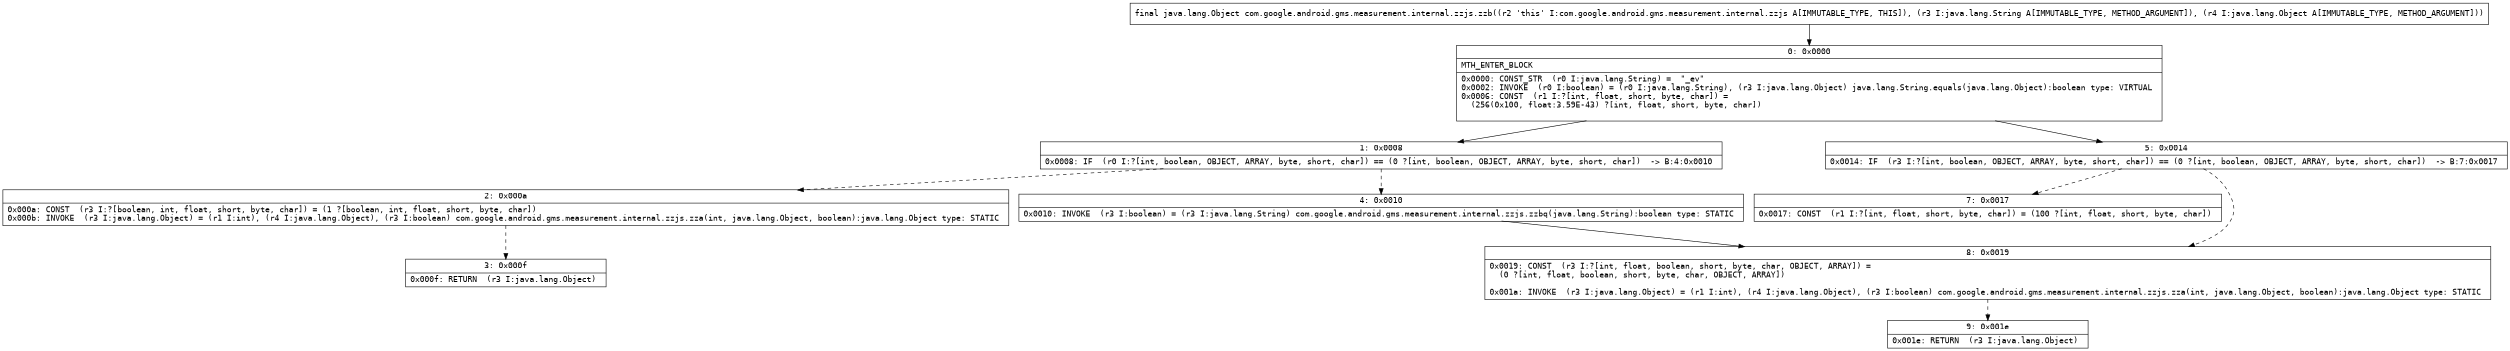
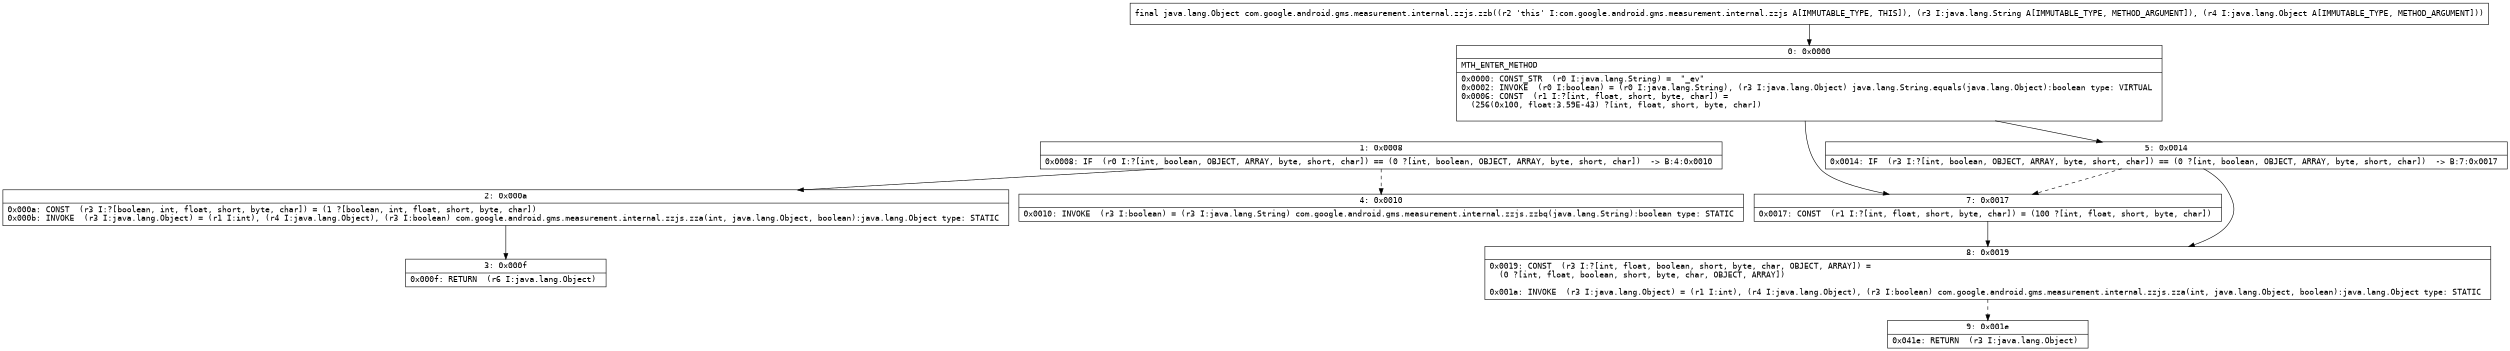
  digraph {
    fontname="DejaVu Sans Mono"
    node [fontname="DejaVu Sans Mono" shape=record]
    edge [fontname="DejaVu Sans Mono"]
-   n1 [label="{0\:\ 0x0000|MTH_ENTER_BLOCK\l|0x0000: CONST_STR  (r0 I:java.lang.String) =  \"_ev\" \l0x0002: INVOKE  (r0 I:boolean) = (r0 I:java.lang.String), (r3 I:java.lang.Object) java.lang.String.equals(java.lang.Object):boolean type: VIRTUAL \l0x0006: CONST  (r1 I:?[int, float, short, byte, char]) = \l  (256(0x100, float:3.59E\-43) ?[int, float, short, byte, char])\l \l}"]
+   n1 [label="{0\:\ 0x0000|MTH_ENTER_METHOD\l|0x0000: CONST_STR  (r0 I:java.lang.String) =  \"_ev\" \l0x0002: INVOKE  (r0 I:boolean) = (r0 I:java.lang.String), (r3 I:java.lang.Object) java.lang.String.equals(java.lang.Object):boolean type: VIRTUAL \l0x0006: CONST  (r1 I:?[int, float, short, byte, char]) = \l  (256(0x100, float:3.59E\-43) ?[int, float, short, byte, char])\l \l}"]
    n2 [label="{1\:\ 0x0008|0x0008: IF  (r0 I:?[int, boolean, OBJECT, ARRAY, byte, short, char]) == (0 ?[int, boolean, OBJECT, ARRAY, byte, short, char])  \-\> B:4:0x0010 \l}"]
    n3 [label="{5\:\ 0x0014|0x0014: IF  (r3 I:?[int, boolean, OBJECT, ARRAY, byte, short, char]) == (0 ?[int, boolean, OBJECT, ARRAY, byte, short, char])  \-\> B:7:0x0017 \l}"]
    n4 [label="{2\:\ 0x000a|0x000a: CONST  (r3 I:?[boolean, int, float, short, byte, char]) = (1 ?[boolean, int, float, short, byte, char]) \l0x000b: INVOKE  (r3 I:java.lang.Object) = (r1 I:int), (r4 I:java.lang.Object), (r3 I:boolean) com.google.android.gms.measurement.internal.zzjs.zza(int, java.lang.Object, boolean):java.lang.Object type: STATIC \l}"]
    n5 [label="{4\:\ 0x0010|0x0010: INVOKE  (r3 I:boolean) = (r3 I:java.lang.String) com.google.android.gms.measurement.internal.zzjs.zzbq(java.lang.String):boolean type: STATIC \l}"]
-   n6 [label="{3\:\ 0x000f|0x000f: RETURN  (r3 I:java.lang.Object) \l}"]
+   n6 [label="{3\:\ 0x000f|0x000f: RETURN  (r6 I:java.lang.Object) \l}"]
    n7 [label="{7\:\ 0x0017|0x0017: CONST  (r1 I:?[int, float, short, byte, char]) = (100 ?[int, float, short, byte, char]) \l}"]
    n8 [label="{8\:\ 0x0019|0x0019: CONST  (r3 I:?[int, float, boolean, short, byte, char, OBJECT, ARRAY]) = \l  (0 ?[int, float, boolean, short, byte, char, OBJECT, ARRAY])\l \l0x001a: INVOKE  (r3 I:java.lang.Object) = (r1 I:int), (r4 I:java.lang.Object), (r3 I:boolean) com.google.android.gms.measurement.internal.zzjs.zza(int, java.lang.Object, boolean):java.lang.Object type: STATIC \l}"]
-   n9 [label="{9\:\ 0x001e|0x001e: RETURN  (r3 I:java.lang.Object) \l}"]
+   n9 [label="{9\:\ 0x001e|0x041e: RETURN  (r3 I:java.lang.Object) \l}"]
    n10 [label="{final java.lang.Object com.google.android.gms.measurement.internal.zzjs.zzb((r2 'this' I:com.google.android.gms.measurement.internal.zzjs A[IMMUTABLE_TYPE, THIS]), (r3 I:java.lang.String A[IMMUTABLE_TYPE, METHOD_ARGUMENT]), (r4 I:java.lang.Object A[IMMUTABLE_TYPE, METHOD_ARGUMENT])) }"]
-   n1 -> n2
+   n1 -> n7
    n1 -> n3
-   n2 -> n4 [style=dashed]
+   n2 -> n4 [style=solid]
    n2 -> n5 [style=dashed]
    n3 -> n7 [style=dashed]
-   n3 -> n8 [style=dashed]
-   n4 -> n6 [style=dashed]
-   n5 -> n8
+   n3 -> n8 [style=solid]
+   n4 -> n6
+   n7 -> n8
    n8 -> n9 [style=dashed]
    n10 -> n1
  }
